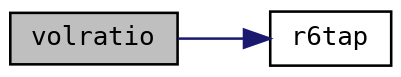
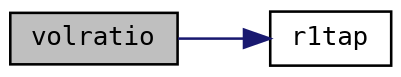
  digraph {
    rankdir=LR
    fontname="DejaVu Sans Mono"
    node [color=black fontname="DejaVu Sans Mono" fontsize=10 shape=record style=filled]
    n1 [fillcolor=grey75 fontcolor=black height=0.2 label=volratio width=0.4]
-   n2 [fillcolor=white height=0.2 label=r6tap width=0.4]
+   n2 [fillcolor=white height=0.2 label=r1tap width=0.4]
    n1 -> n2 [color=midnightblue fontname="DejaVu Sans Mono" fontsize=10 labelfontname=Helvetica labelfontsize=10 style=solid]
  }
